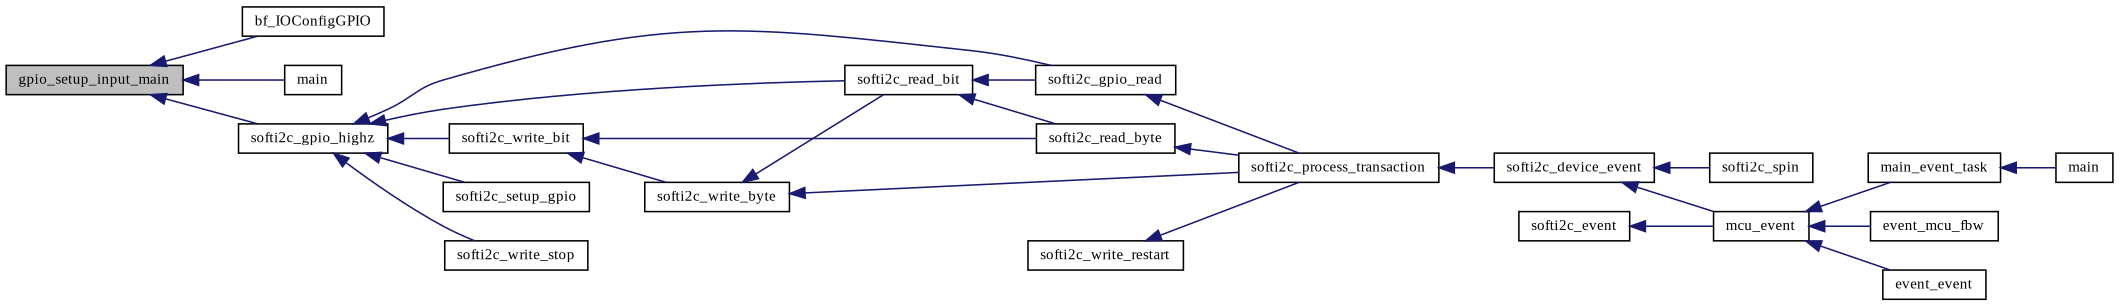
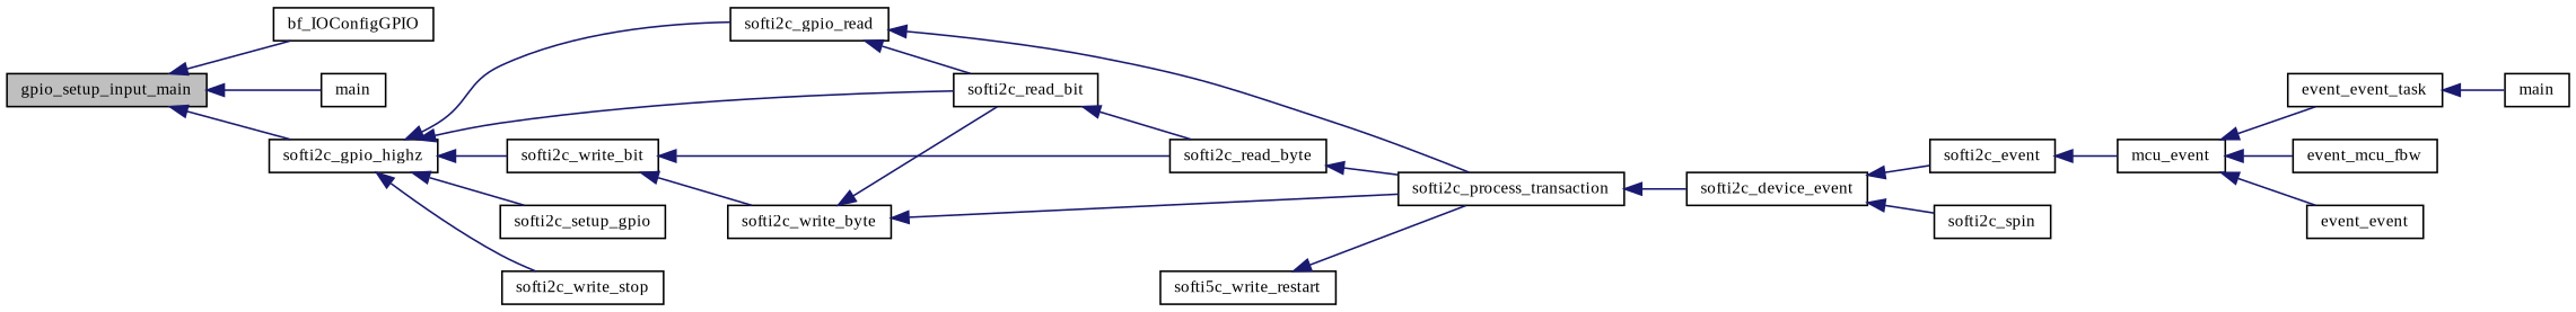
  digraph {
    fontname="Liberation Serif"
    rankdir=LR
    node [color=black fillcolor=white fontname="Liberation Serif" fontsize=10 shape=record style=filled]
    edge [color=midnightblue dir=back fontname="Liberation Serif" fontsize=10 labelfontname=FreeSans labelfontsize=10 style=solid]
    n1 [fillcolor=grey75 fontcolor=black height=0.2 label=gpio_setup_input_main width=0.4]
    n2 [height=0.2 label=bf_IOConfigGPIO width=0.4]
    n3 [height=0.2 label=main width=0.4]
    n4 [height=0.2 label=softi2c_gpio_highz width=0.4]
    n5 [height=0.2 label=softi2c_gpio_read width=0.4]
    n6 [height=0.2 label=softi2c_read_bit width=0.4]
    n7 [height=0.2 label=softi2c_setup_gpio width=0.4]
    n8 [height=0.2 label=softi2c_write_bit width=0.4]
    n9 [height=0.2 label=softi2c_write_stop width=0.4]
    n10 [height=0.2 label=softi2c_process_transaction width=0.4]
    n11 [height=0.2 label=softi2c_read_byte width=0.4]
    n12 [height=0.2 label=softi2c_write_byte width=0.4]
-   n13 [height=0.2 label=softi2c_write_restart width=0.4]
+   n13 [height=0.2 label=softi5c_write_restart width=0.4]
    n14 [height=0.2 label=softi2c_device_event width=0.4]
    n15 [height=0.2 label=softi2c_event width=0.4]
    n16 [height=0.2 label=softi2c_spin width=0.4]
    n17 [height=0.2 label=mcu_event width=0.4]
-   n18 [height=0.2 label=main_event_task width=0.4]
+   n18 [height=0.2 label=event_event_task width=0.4]
    n19 [height=0.2 label=event_mcu_fbw width=0.4]
    n20 [height=0.2 label=event_event width=0.4]
    n21 [height=0.2 label=main width=0.4]
    n1 -> n2
    n1 -> n3
    n1 -> n4
    n4 -> n5
    n4 -> n6
    n4 -> n7
    n4 -> n8
    n4 -> n9
-   n6 -> n5
+   n5 -> n6
    n5 -> n10
    n6 -> n11
    n8 -> n11
    n8 -> n12
    n10 -> n14
    n11 -> n10
    n12 -> n6
    n12 -> n10
    n13 -> n10
-   n14 -> n17
+   n14 -> n15
    n14 -> n16
    n15 -> n17
    n17 -> n18
    n17 -> n19
    n17 -> n20
    n18 -> n21
  }
